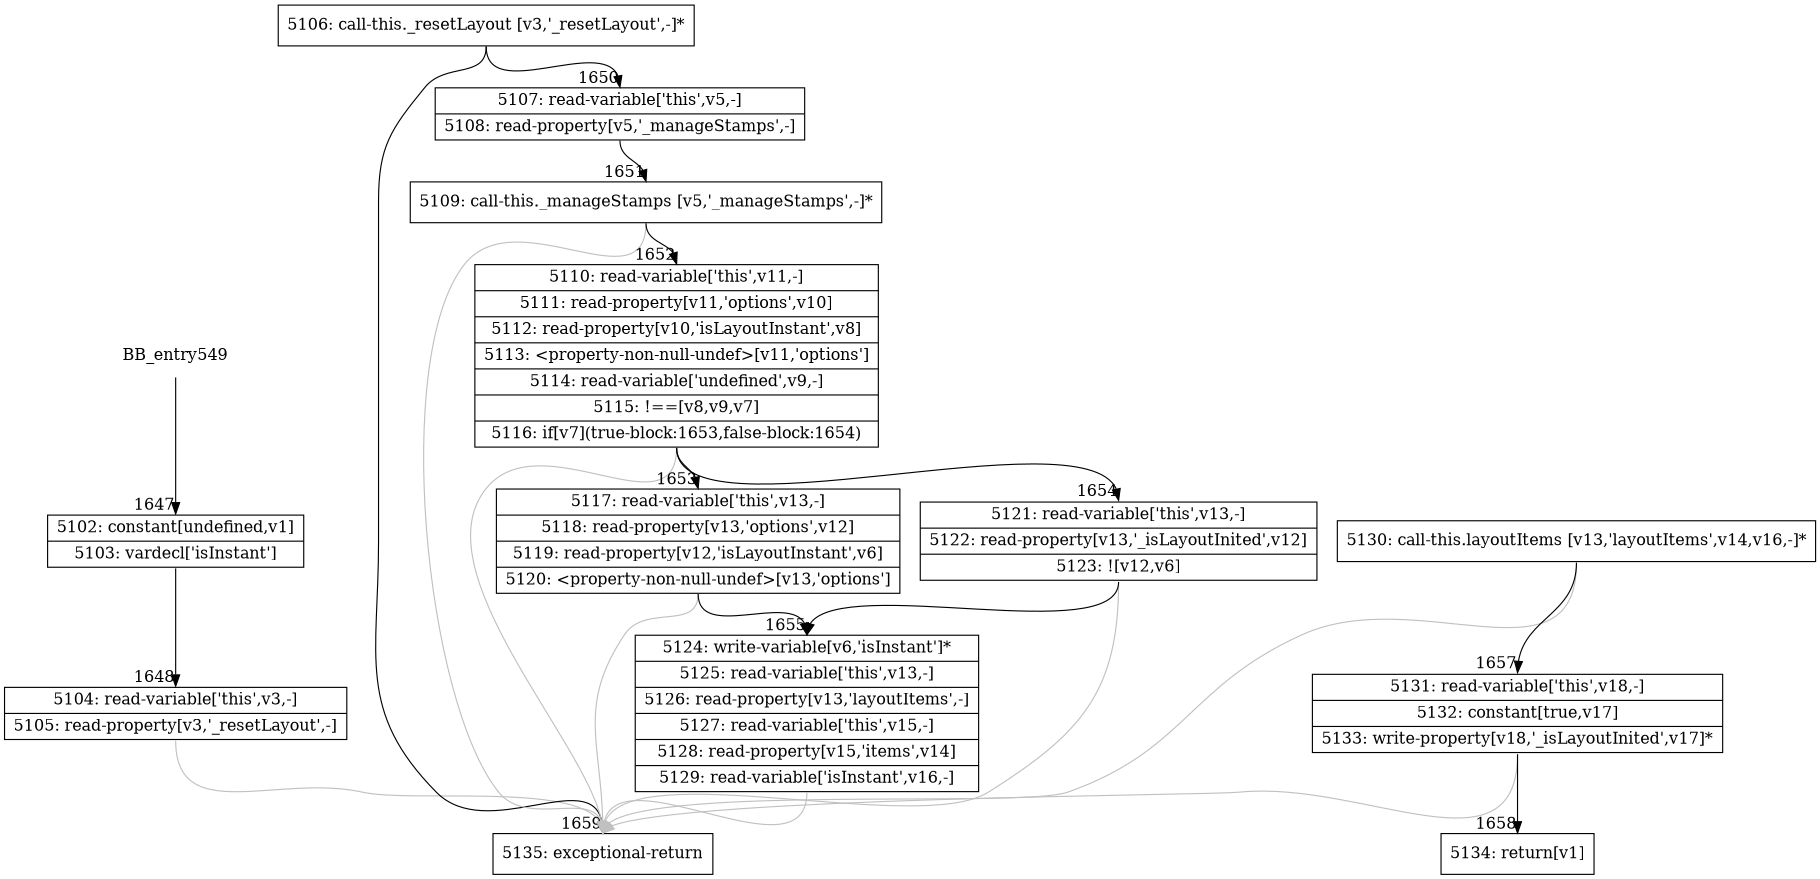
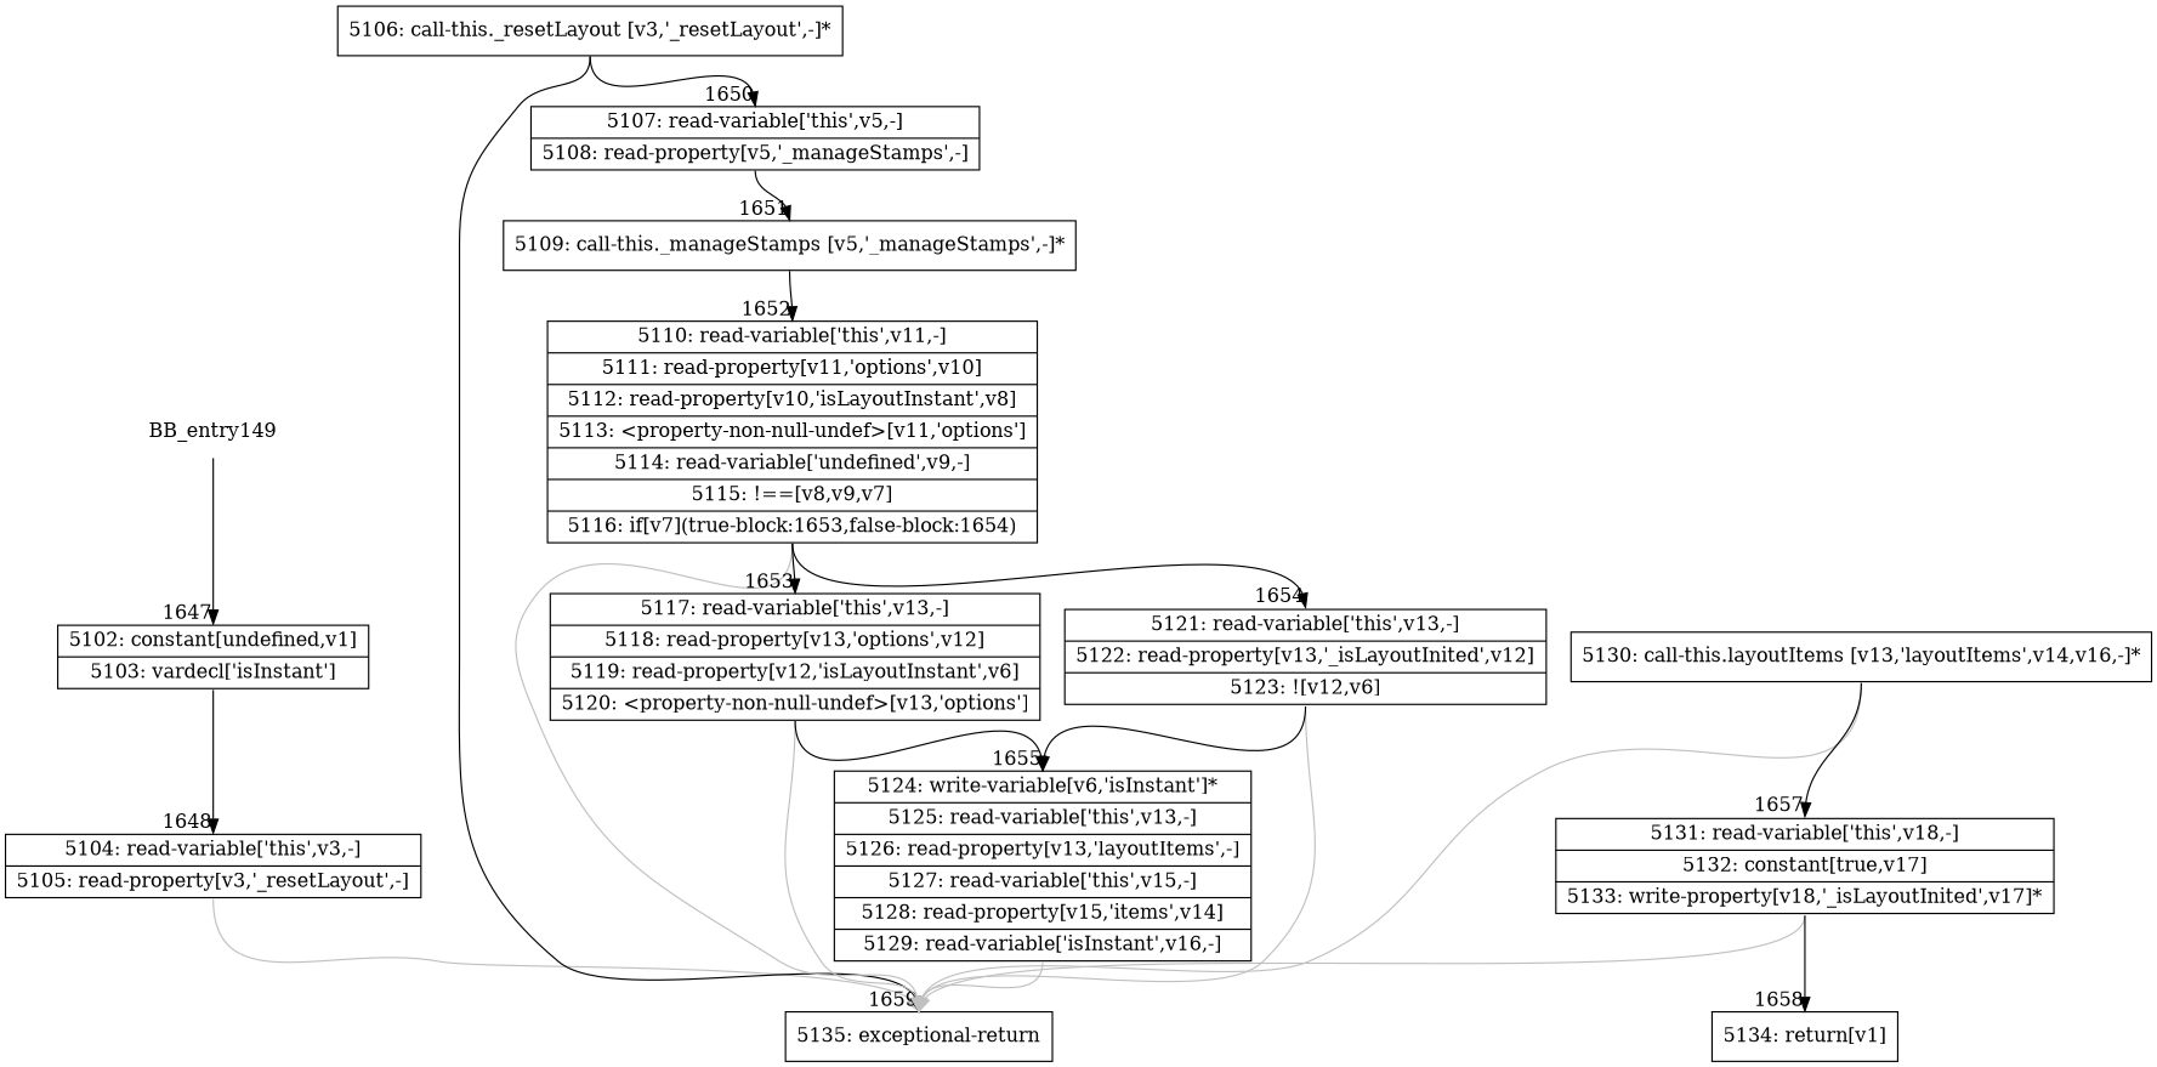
  digraph {
    rankdir=TD
    node [shape=record]
    edge [headport=n tailport=s]
-   BB_entry149 [shape=none label=BB_entry549]
+   BB_entry149 [shape=none]
    n2 [label="{5102: constant[undefined,v1]|5103: vardecl['isInstant']}"]
    n3 [label="{5104: read-variable['this',v3,-]|5105: read-property[v3,'_resetLayout',-]}"]
    n4 [label="{5135: exceptional-return}"]
    n5 [label="{5106: call-this._resetLayout [v3,'_resetLayout',-]*}"]
    n6 [label="{5107: read-variable['this',v5,-]|5108: read-property[v5,'_manageStamps',-]}"]
    n7 [label="{5109: call-this._manageStamps [v5,'_manageStamps',-]*}"]
    n8 [label="{5110: read-variable['this',v11,-]|5111: read-property[v11,'options',v10]|5112: read-property[v10,'isLayoutInstant',v8]|5113: \<property-non-null-undef\>[v11,'options']|5114: read-variable['undefined',v9,-]|5115: !==[v8,v9,v7]|5116: if[v7](true-block:1653,false-block:1654)}"]
    n9 [label="{5117: read-variable['this',v13,-]|5118: read-property[v13,'options',v12]|5119: read-property[v12,'isLayoutInstant',v6]|5120: \<property-non-null-undef\>[v13,'options']}"]
    n10 [label="{5121: read-variable['this',v13,-]|5122: read-property[v13,'_isLayoutInited',v12]|5123: ![v12,v6]}"]
    n11 [label="{5124: write-variable[v6,'isInstant']*|5125: read-variable['this',v13,-]|5126: read-property[v13,'layoutItems',-]|5127: read-variable['this',v15,-]|5128: read-property[v15,'items',v14]|5129: read-variable['isInstant',v16,-]}"]
    n12 [label="{5130: call-this.layoutItems [v13,'layoutItems',v14,v16,-]*}"]
    n13 [label="{5131: read-variable['this',v18,-]|5132: constant[true,v17]|5133: write-property[v18,'_isLayoutInited',v17]*}"]
    n14 [label="{5134: return[v1]}"]
    BB_entry149 -> n2 [headlabel="    1647"]
    n2 -> n3 [headlabel="      1648"]
    n3 -> n4 [color=gray headlabel="      1659"]
    n5 -> n4 [color=black]
    n5 -> n6 [headlabel="      1650"]
    n6 -> n7 [headlabel="      1651"]
-   n7 -> n4 [color=gray]
    n7 -> n8 [headlabel="      1652"]
    n8 -> n4 [color=gray]
    n8 -> n9 [headlabel="      1653"]
    n8 -> n10 [headlabel="      1654"]
    n9 -> n4 [color=gray]
    n9 -> n11 [headlabel="      1655"]
    n10 -> n4 [color=gray]
    n10 -> n11
    n11 -> n4 [color=gray]
    n12 -> n4 [color=gray]
    n12 -> n13 [headlabel="      1657"]
    n13 -> n4 [color=gray]
    n13 -> n14 [headlabel="      1658"]
  }
